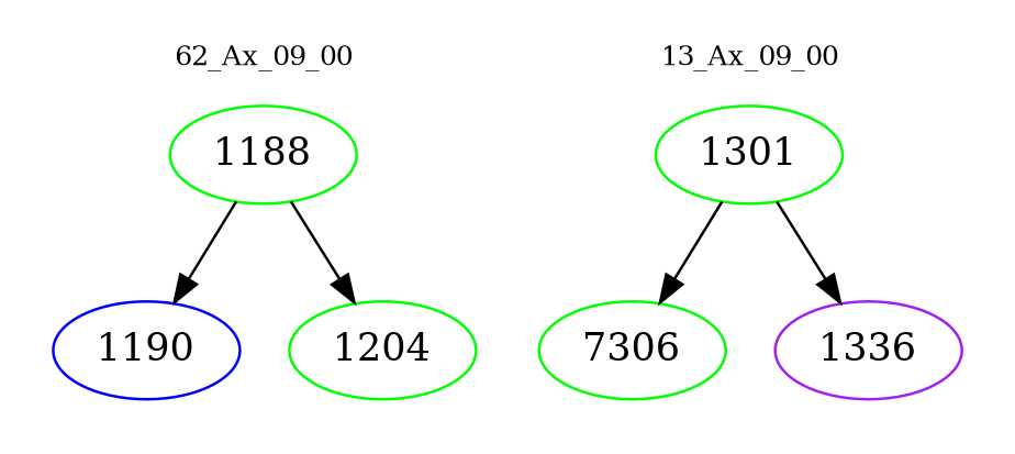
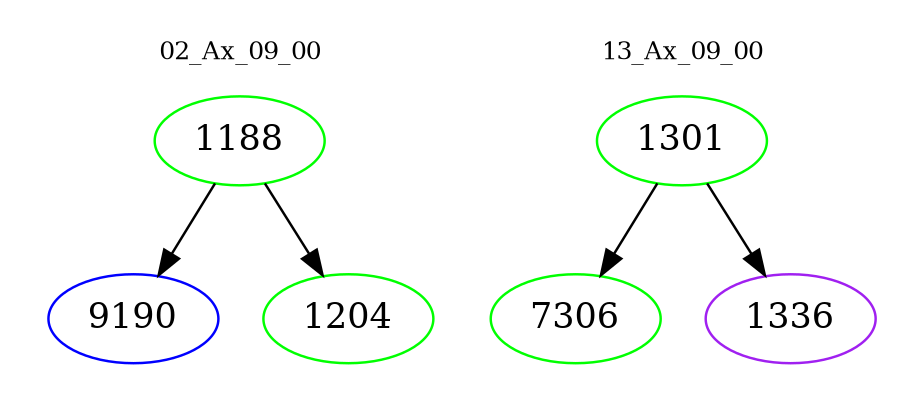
  digraph {
    node [color=green]
    edge [color=black]
    n1 [label=1188]
-   n2 [color=blue label=1190]
+   n2 [color=blue label=9190]
    n3 [label=1204]
    n4 [label=1301]
    n5 [label=7306]
    n6 [color=purple label=1336]
    subgraph cluster_1 {
      color=white
      fontsize=10
-     label="62_Ax_09_00"
+     label="02_Ax_09_00"
      n1
      n2
      n3
    }
    subgraph cluster_2 {
      color=white
      fontsize=10
      label="13_Ax_09_00"
      n4
      n5
      n6
    }
    n1 -> n2
    n1 -> n3
    n4 -> n5
    n4 -> n6
  }
